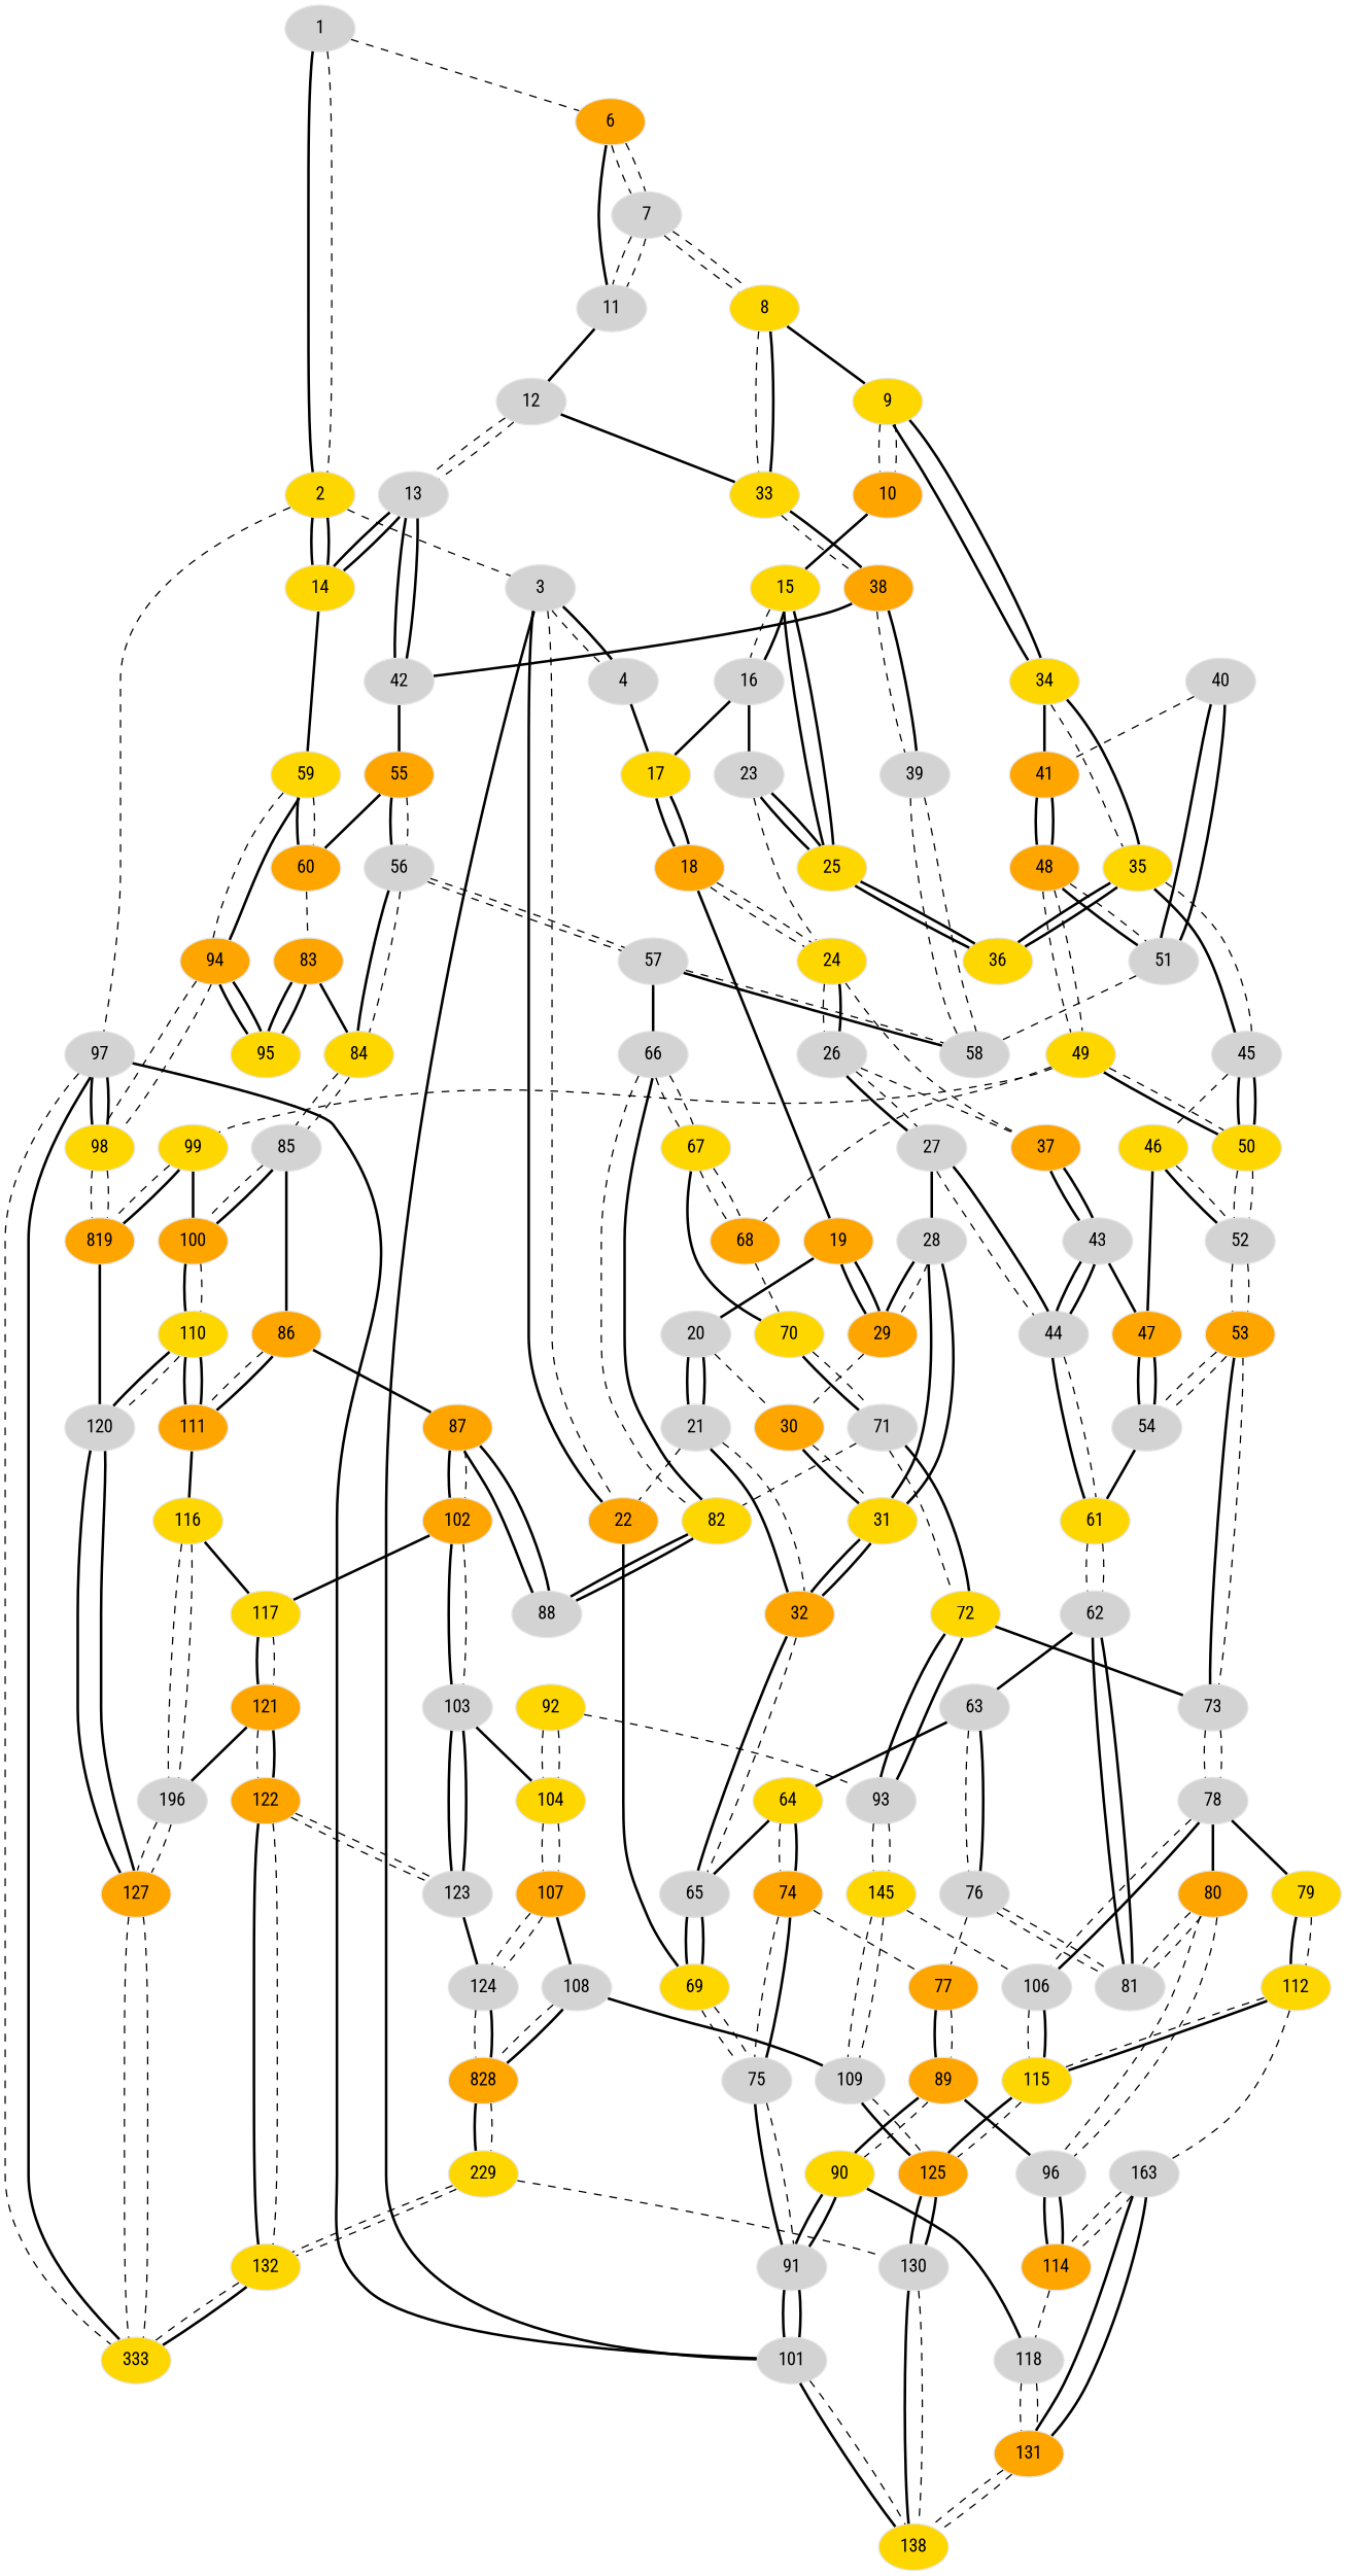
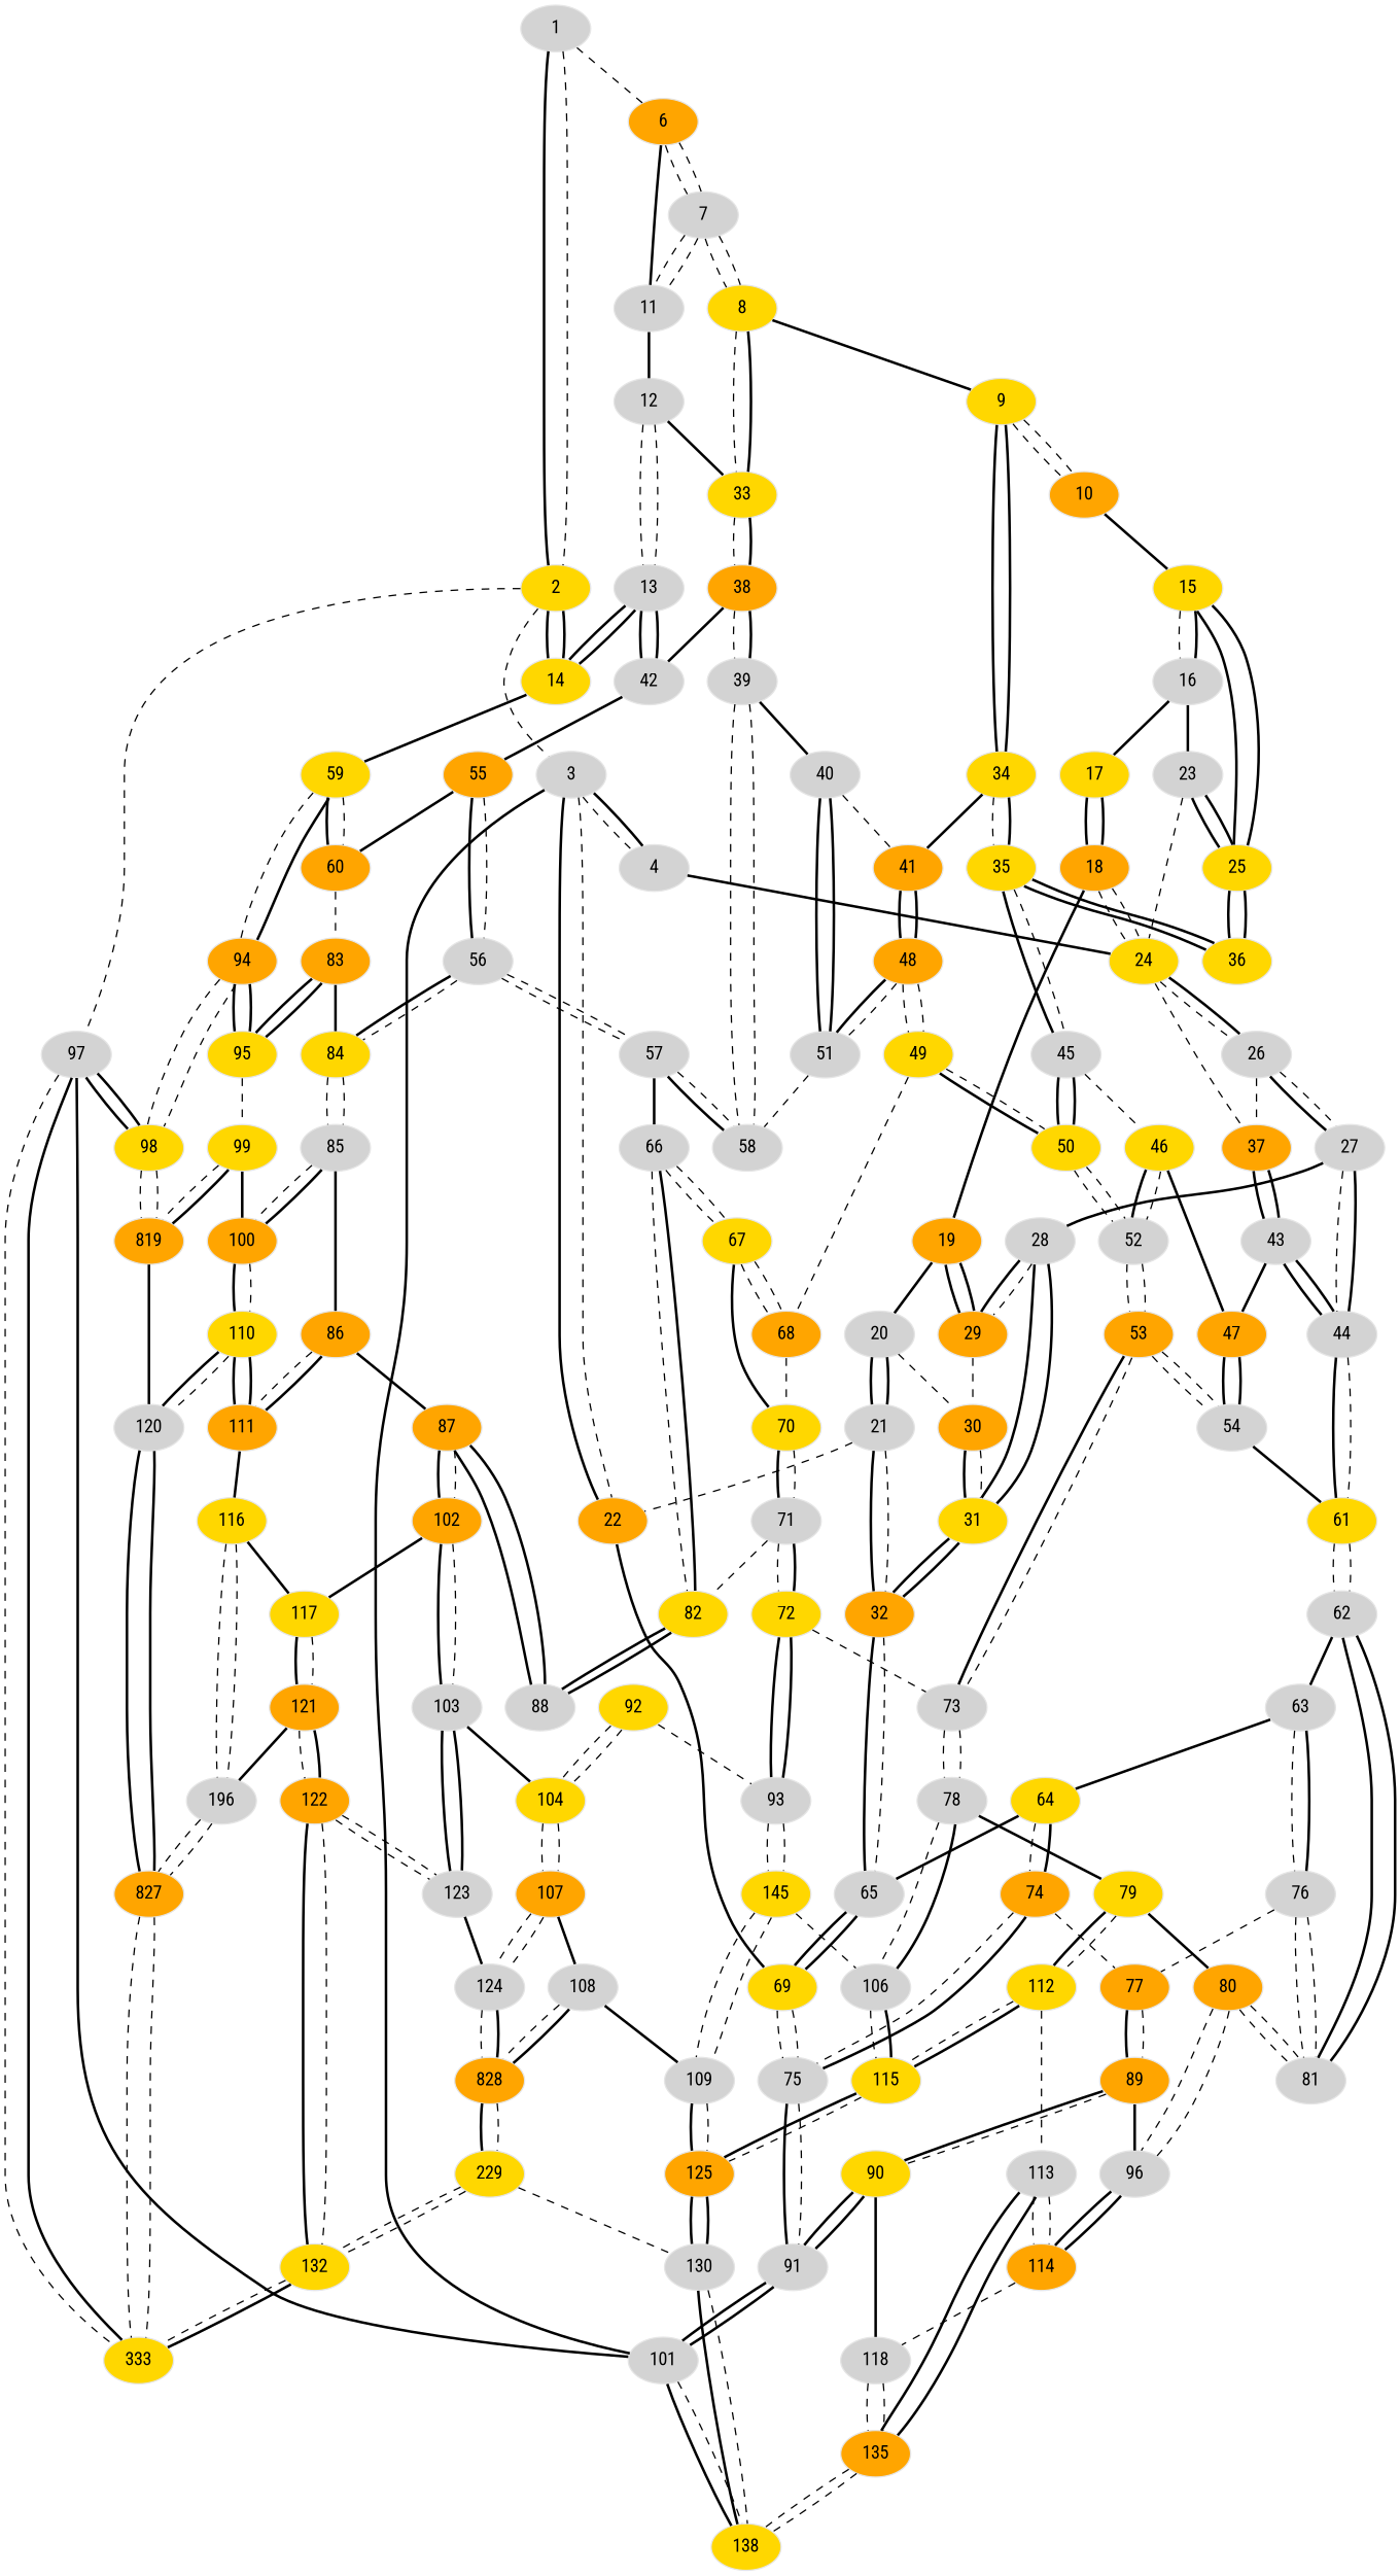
  graph {
    fontname="Roboto Condensed"
    node [color=gray90 fillcolor=lightgrey fontname="Roboto Condensed" style=filled]
    edge [fontname="Roboto Condensed" style=bold]
    2 [fillcolor=gold]
    1
    6 [fillcolor=orange]
    3
    14 [fillcolor=gold]
    97
    7
    11
    4
    22 [fillcolor=orange]
    101
    59 [fillcolor=gold]
    98 [fillcolor=gold]
    n14 [fillcolor=gold label=333]
    17 [fillcolor=gold]
    69 [fillcolor=gold]
    n17 [fillcolor=gold label=138]
    18 [fillcolor=orange]
    10 [fillcolor=orange]
    15 [fillcolor=gold]
    8 [fillcolor=gold]
    12
    9 [fillcolor=gold]
    33 [fillcolor=gold]
    34 [fillcolor=gold]
    38 [fillcolor=orange]
    35 [fillcolor=gold]
    41 [fillcolor=orange]
    16
    25 [fillcolor=gold]
    13
    42
    55 [fillcolor=orange]
    60 [fillcolor=orange]
    94 [fillcolor=orange]
    23
    36 [fillcolor=gold]
    24 [fillcolor=gold]
    19 [fillcolor=orange]
    20
    29 [fillcolor=orange]
    26
    37 [fillcolor=orange]
    21
    30 [fillcolor=orange]
    32 [fillcolor=orange]
    31 [fillcolor=gold]
    65
    75
    27
    28
    44
    43
    61 [fillcolor=gold]
    39
    45
    48 [fillcolor=orange]
    46 [fillcolor=gold]
    50 [fillcolor=gold]
    47 [fillcolor=orange]
    40
    58
    51
    49 [fillcolor=gold]
    56
    54
    62
    52
    53 [fillcolor=orange]
    68 [fillcolor=orange]
    70 [fillcolor=gold]
    73
    78
    57
    84 [fillcolor=gold]
    83 [fillcolor=orange]
    66
    85
    67 [fillcolor=gold]
    82 [fillcolor=gold]
    95 [fillcolor=gold]
    63
    81
    64 [fillcolor=gold]
    76
    74 [fillcolor=orange]
    77 [fillcolor=orange]
    88
    71
    91
    72 [fillcolor=gold]
    93
    n93 [fillcolor=gold label=145]
    79 [fillcolor=gold]
    106
    89 [fillcolor=orange]
    96
    90 [fillcolor=gold]
    80 [fillcolor=orange]
    112 [fillcolor=gold]
    115 [fillcolor=gold]
-   113 [label=163]
+   113
    114 [fillcolor=orange]
    99 [fillcolor=gold]
    86 [fillcolor=orange]
    100 [fillcolor=orange]
    87 [fillcolor=orange]
    111 [fillcolor=orange]
    110 [fillcolor=gold]
    102 [fillcolor=orange]
    116 [fillcolor=gold]
    103
    117 [fillcolor=gold]
    92 [fillcolor=gold]
    104 [fillcolor=gold]
    118
-   131 [fillcolor=orange]
+   131 [fillcolor=orange label=135]
    107 [fillcolor=orange]
    109
    n120 [fillcolor=orange label=819]
    120
    123
    121 [fillcolor=orange]
    124
    108
    125 [fillcolor=orange]
    n127 [fillcolor=orange label=828]
    n128 [fillcolor=gold label=229]
    130
-   127 [fillcolor=orange]
+   127 [fillcolor=orange label=827]
    n131 [label=196]
    122 [fillcolor=orange]
    132 [fillcolor=gold]
    2 -- 3 [style=dashed]
    2 -- 14
    2 -- 14
    2 -- 97 [style=dashed]
    1 -- 2
    1 -- 2 [style=dashed]
    1 -- 6 [style=dashed]
    6 -- 7 [style=dashed]
    6 -- 7 [style=dashed]
    6 -- 11
    3 -- 4 [style=dashed]
    3 -- 4
    3 -- 22
    3 -- 22 [style=dashed]
    3 -- 101
    14 -- 59
    97 -- 101
    97 -- 98
    97 -- 98
    97 -- n14 [style=dashed]
    97 -- n14
    7 -- 11 [style=dashed]
    7 -- 11 [style=dashed]
    7 -- 8 [style=dashed]
    7 -- 8 [style=dashed]
    11 -- 12
-   4 -- 17
+   4 -- 24
    22 -- 69
    101 -- n17
    101 -- n17 [style=dashed]
    59 -- 60
    59 -- 60 [style=dashed]
    59 -- 94 [style=dashed]
    59 -- 94
    98 -- n120 [style=dashed]
    98 -- n120 [style=dashed]
    17 -- 18
    17 -- 18
    69 -- 75 [style=dashed]
    69 -- 75 [style=dashed]
    18 -- 24 [style=dashed]
    18 -- 24 [style=dashed]
    18 -- 19
    10 -- 15
    15 -- 16 [style=dashed]
    15 -- 16
    15 -- 25
    15 -- 25
    8 -- 9
    8 -- 33 [style=dashed]
    8 -- 33
    12 -- 33
    12 -- 13 [style=dashed]
    12 -- 13 [style=dashed]
    9 -- 10 [style=dashed]
    9 -- 10 [style=dashed]
    9 -- 34
    9 -- 34
    33 -- 38 [style=dashed]
    33 -- 38
    34 -- 35 [style=dashed]
    34 -- 35
    34 -- 41
    38 -- 42
    38 -- 39 [style=dashed]
    38 -- 39
    35 -- 36
    35 -- 36
    35 -- 45
    35 -- 45 [style=dashed]
    41 -- 48
    41 -- 48
    16 -- 17
    16 -- 23
    25 -- 36
    25 -- 36
    13 -- 14
    13 -- 14
    13 -- 42
    13 -- 42
    42 -- 55
    55 -- 60
    55 -- 56
    55 -- 56 [style=dashed]
    60 -- 83 [style=dashed]
    94 -- 98 [style=dashed]
    94 -- 98 [style=dashed]
    94 -- 95
    94 -- 95
    23 -- 25
    23 -- 25
    23 -- 24 [style=dashed]
    24 -- 26 [style=dashed]
    24 -- 26
    24 -- 37 [style=dashed]
    19 -- 20
    19 -- 29
    19 -- 29
    20 -- 21
    20 -- 21
    20 -- 30 [style=dashed]
    29 -- 30 [style=dashed]
    26 -- 37 [style=dashed]
    26 -- 27
    26 -- 27 [style=dashed]
    37 -- 43
    37 -- 43
    21 -- 22 [style=dashed]
    21 -- 32
    21 -- 32 [style=dashed]
    30 -- 31
    30 -- 31 [style=dashed]
    32 -- 65
    32 -- 65 [style=dashed]
    31 -- 32
    31 -- 32
    65 -- 69
    65 -- 69
    75 -- 91
    75 -- 91 [style=dashed]
    27 -- 28
    27 -- 44 [style=dashed]
    27 -- 44
    28 -- 29
    28 -- 29 [style=dashed]
    28 -- 31
    28 -- 31
    44 -- 61
    44 -- 61 [style=dashed]
    43 -- 44
    43 -- 44
    43 -- 47
    61 -- 62 [style=dashed]
    61 -- 62 [style=dashed]
+   39 -- 40
    39 -- 58 [style=dashed]
    39 -- 58 [style=dashed]
    45 -- 46 [style=dashed]
    45 -- 50
    45 -- 50
    48 -- 51
    48 -- 51 [style=dashed]
    48 -- 49 [style=dashed]
    48 -- 49 [style=dashed]
    46 -- 47
    46 -- 52
    46 -- 52 [style=dashed]
    50 -- 52 [style=dashed]
    50 -- 52 [style=dashed]
    47 -- 54
    47 -- 54
    40 -- 41 [style=dashed]
    40 -- 51
    40 -- 51
    51 -- 58 [style=dashed]
    49 -- 50
    49 -- 50 [style=dashed]
    49 -- 68 [style=dashed]
    56 -- 57 [style=dashed]
    56 -- 57 [style=dashed]
    56 -- 84
    56 -- 84 [style=dashed]
    54 -- 61
    62 -- 63
    62 -- 81
    62 -- 81
    52 -- 53 [style=dashed]
    52 -- 53 [style=dashed]
    53 -- 54 [style=dashed]
    53 -- 54 [style=dashed]
    53 -- 73
    53 -- 73 [style=dashed]
    68 -- 70 [style=dashed]
    70 -- 71
    70 -- 71 [style=dashed]
    73 -- 78 [style=dashed]
    73 -- 78 [style=dashed]
    78 -- 79
    78 -- 106 [style=dashed]
    78 -- 106
    57 -- 58
    57 -- 58 [style=dashed]
    57 -- 66
    84 -- 85 [style=dashed]
    84 -- 85 [style=dashed]
    83 -- 84
    83 -- 95
    83 -- 95
    66 -- 67 [style=dashed]
    66 -- 67 [style=dashed]
    66 -- 82 [style=dashed]
    66 -- 82
    85 -- 86
    85 -- 100 [style=dashed]
    85 -- 100
    67 -- 68 [style=dashed]
    67 -- 68 [style=dashed]
    67 -- 70
    82 -- 88
    82 -- 88
-   49 -- 99 [style=dashed]
+   95 -- 99 [style=dashed]
    63 -- 64
    63 -- 76 [style=dashed]
    63 -- 76
    64 -- 65
    64 -- 74 [style=dashed]
    64 -- 74
    76 -- 81 [style=dashed]
    76 -- 81 [style=dashed]
    76 -- 77 [style=dashed]
    74 -- 75 [style=dashed]
    74 -- 75
    74 -- 77 [style=dashed]
    77 -- 89
    77 -- 89 [style=dashed]
    71 -- 82 [style=dashed]
    71 -- 72 [style=dashed]
    71 -- 72
    91 -- 101
    91 -- 101
-   72 -- 73
+   72 -- 73 [style=dashed]
    72 -- 93
    72 -- 93
    93 -- n93 [style=dashed]
    93 -- n93 [style=dashed]
    n93 -- 106 [style=dashed]
    n93 -- 109 [style=dashed]
    n93 -- 109 [style=dashed]
-   78 -- 80
+   79 -- 80
    79 -- 112
    79 -- 112 [style=dashed]
    106 -- 115 [style=dashed]
    106 -- 115
    89 -- 96
    89 -- 90
    89 -- 90 [style=dashed]
    96 -- 114
    96 -- 114
    90 -- 91
    90 -- 91
    90 -- 118
    80 -- 81 [style=dashed]
    80 -- 81 [style=dashed]
    80 -- 96 [style=dashed]
    80 -- 96 [style=dashed]
    112 -- 115 [style=dashed]
    112 -- 115
    112 -- 113 [style=dashed]
    115 -- 125
    115 -- 125 [style=dashed]
    113 -- 114 [style=dashed]
    113 -- 114 [style=dashed]
    113 -- 131
    113 -- 131
    114 -- 118 [style=dashed]
    99 -- 100
    99 -- n120 [style=dashed]
    99 -- n120
    86 -- 87
    86 -- 111 [style=dashed]
    86 -- 111
    100 -- 110
    100 -- 110 [style=dashed]
    87 -- 88
    87 -- 88
    87 -- 102
    87 -- 102 [style=dashed]
    111 -- 116
    110 -- 111
    110 -- 111
    110 -- 120
    110 -- 120 [style=dashed]
    102 -- 103
    102 -- 103 [style=dashed]
    102 -- 117
    116 -- 117
    116 -- n131 [style=dashed]
    116 -- n131 [style=dashed]
    103 -- 104
    103 -- 123
    103 -- 123
    117 -- 121
    117 -- 121 [style=dashed]
    92 -- 93 [style=dashed]
    92 -- 104 [style=dashed]
    92 -- 104 [style=dashed]
    104 -- 107 [style=dashed]
    104 -- 107 [style=dashed]
    118 -- 131 [style=dashed]
    118 -- 131 [style=dashed]
    131 -- n17 [style=dashed]
    131 -- n17 [style=dashed]
    107 -- 124 [style=dashed]
    107 -- 124 [style=dashed]
    107 -- 108
    109 -- 125
    109 -- 125 [style=dashed]
    n120 -- 120
    120 -- 127
    120 -- 127
    123 -- 124
    121 -- n131
    121 -- 122 [style=dashed]
    121 -- 122
    124 -- n127 [style=dashed]
    124 -- n127
    108 -- 109
    108 -- n127 [style=dashed]
    108 -- n127
    125 -- 130
    125 -- 130
    n127 -- n128
    n127 -- n128 [style=dashed]
    n128 -- 130 [style=dashed]
    n128 -- 132 [style=dashed]
    n128 -- 132 [style=dashed]
    130 -- n17
    130 -- n17 [style=dashed]
    127 -- n14 [style=dashed]
    127 -- n14 [style=dashed]
    n131 -- 127 [style=dashed]
    n131 -- 127 [style=dashed]
    122 -- 123 [style=dashed]
    122 -- 123 [style=dashed]
    122 -- 132
    122 -- 132 [style=dashed]
    132 -- n14 [style=dashed]
    132 -- n14
  }
